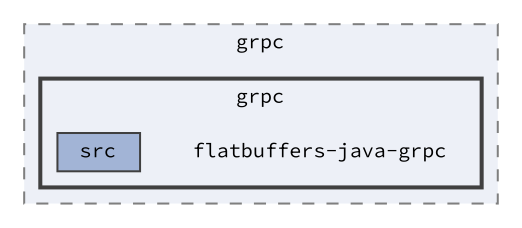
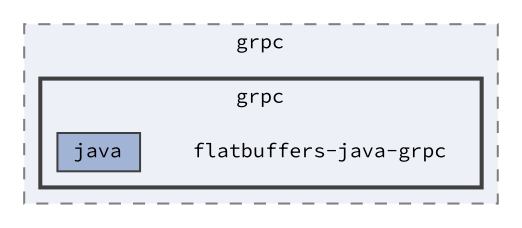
  digraph {
    compound=true
    fontname="Source Code Pro"
    node [fontname="Source Code Pro" fontsize=10]
    n1 [height=0.2 label="flatbuffers-java-grpc" shape=plaintext width=0.4]
-   n2 [color=grey25 fillcolor="#a2b4d6" height=0.2 label=src shape=box style=filled width=0.4]
+   n2 [color=grey25 fillcolor="#a2b4d6" height=0.2 label=java shape=box style=filled width=0.4]
    subgraph cluster_1 {
      bgcolor="#edf0f7"
      fontsize=10
      label=grpc
      pencolor=grey50
      style="filled,dashed"
      subgraph cluster_2 {
        bgcolor="#edf0f7"
        fontsize=10
        pencolor=grey25
        style="filled,bold"
        n1
        n2
      }
    }
  }
